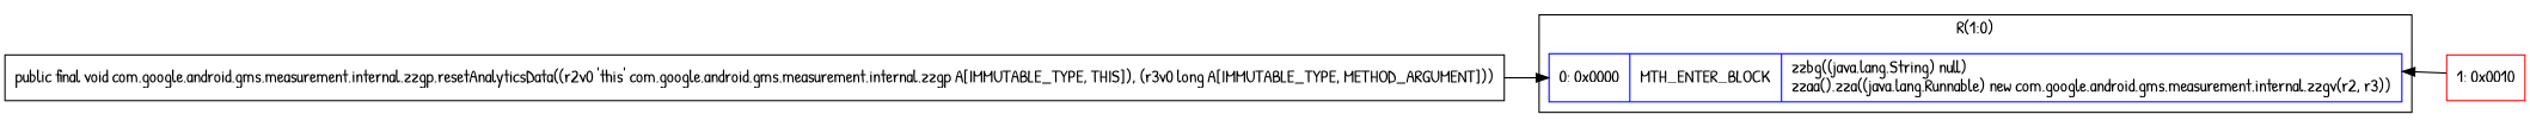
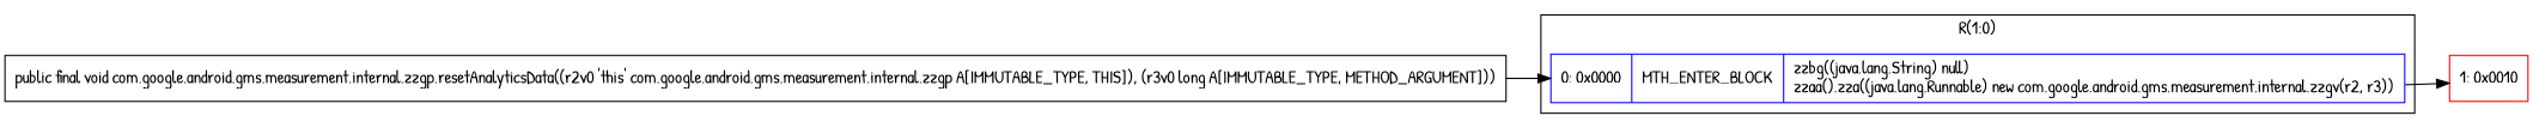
  digraph {
    rankdir=LR
    fontname="Patrick Hand"
    node [shape=record fontname="Patrick Hand"]
    edge [fontname="Patrick Hand"]
    n1 [color=blue label="{0\:\ 0x0000|MTH_ENTER_BLOCK\l|zzbg((java.lang.String) null)\lzzaa().zza((java.lang.Runnable) new com.google.android.gms.measurement.internal.zzgv(r2, r3))\l}"]
    n2 [color=red label="{1\:\ 0x0010}"]
    n3 [label="{public final void com.google.android.gms.measurement.internal.zzgp.resetAnalyticsData((r2v0 'this' com.google.android.gms.measurement.internal.zzgp A[IMMUTABLE_TYPE, THIS]), (r3v0 long A[IMMUTABLE_TYPE, METHOD_ARGUMENT])) }"]
    subgraph cluster_1 {
      label="R(1:0)"
      n1
    }
-   n2 -> n1
+   n1 -> n2
    n3 -> n1
  }
